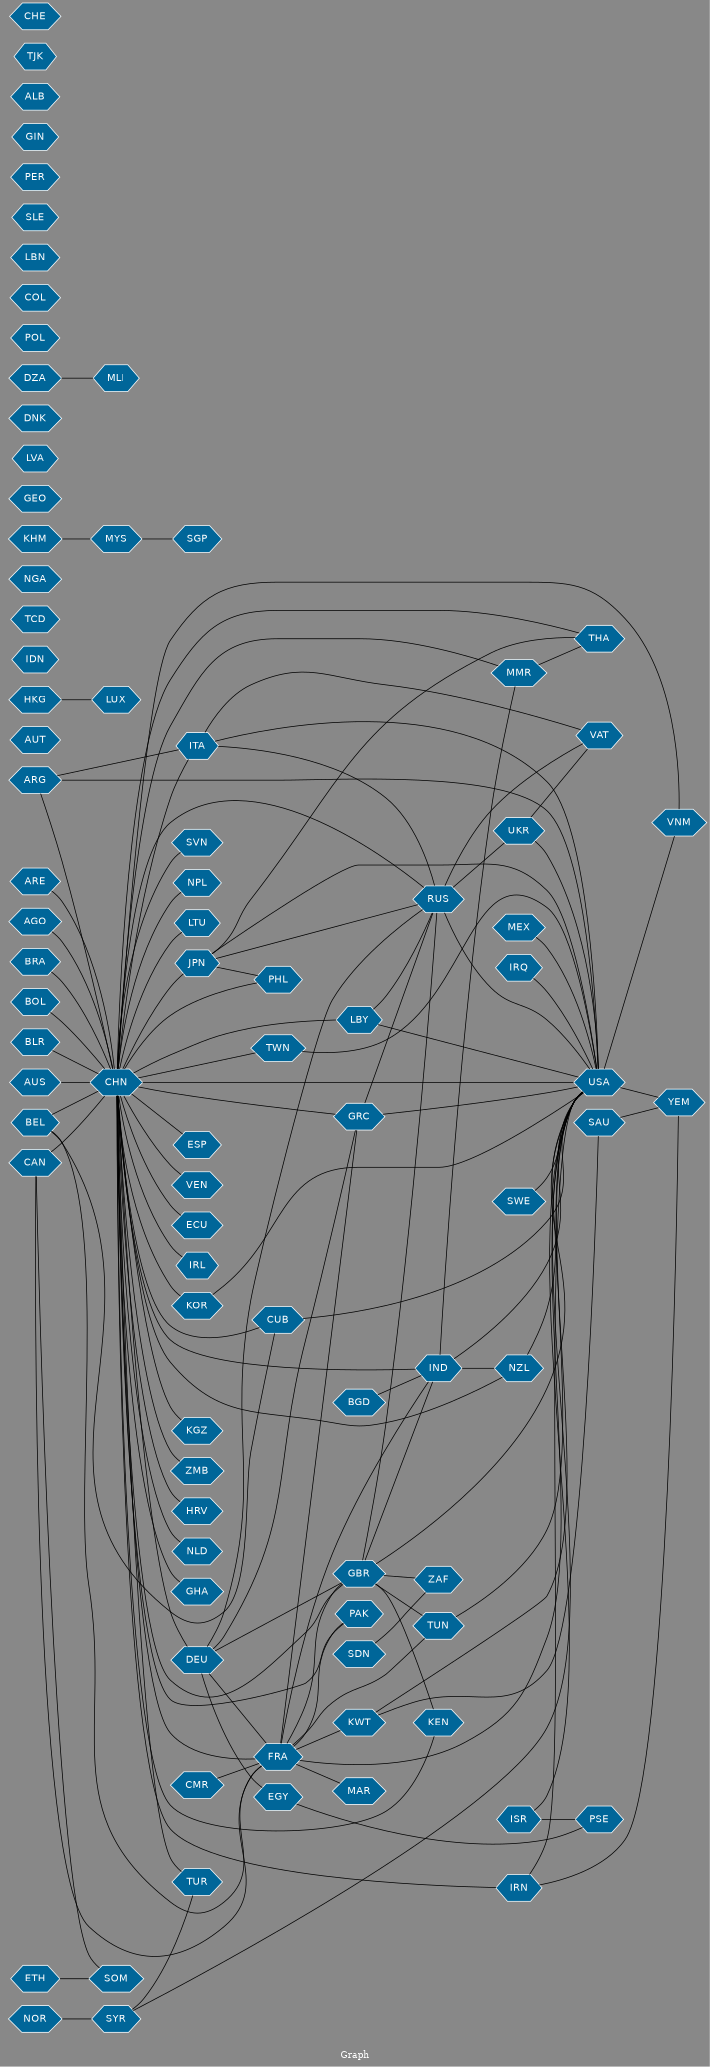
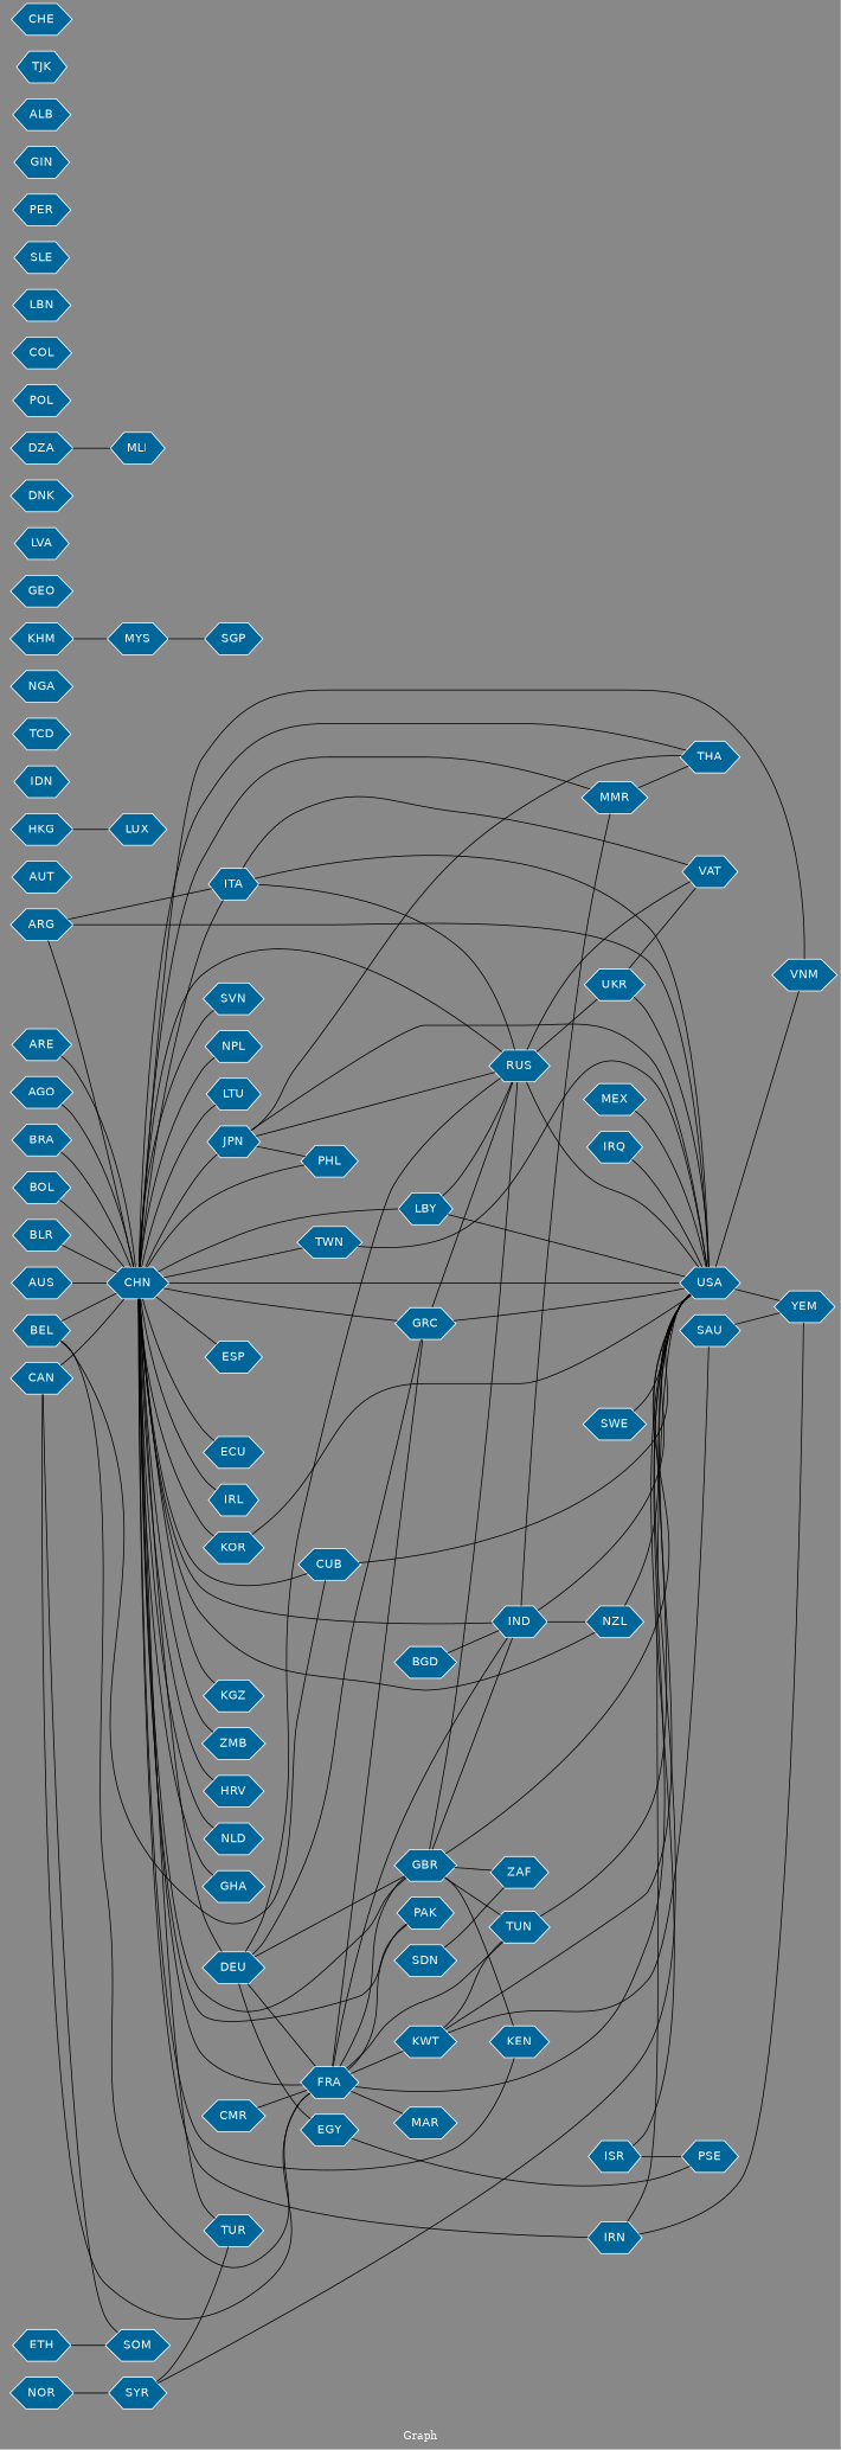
  graph {
    bgcolor="#888888"
    fontcolor=white
    fontsize=12
    label="Graph"
    rankdir=LR
    node [color=white fillcolor="#006699" fontcolor=white fontname=Helvetica shape=hexagon style=filled]
    edge [arrowhead=open color=black fontcolor=white fontname=Courier fontsize=12 weight=1]
    n1 [label=CHN]
    n2 [label=USA]
    n3 [label=GRC]
    n4 [label=FRA]
    n5 [label=IND]
    n6 [label=MMR]
    n7 [label=GBR]
    n8 [label=DEU]
    n9 [label=JPN]
    n10 [label=KOR]
    n11 [label=ITA]
    n12 [label=RUS]
    n13 [label=PHL]
    n14 [label=ZMB]
    n15 [label=HRV]
    n16 [label=CUB]
    n17 [label=NLD]
    n18 [label=GHA]
    n19 [label=LBY]
    n20 [label=PAK]
    n21 [label=NZL]
    n22 [label=VNM]
    n23 [label=KEN]
    n24 [label=THA]
    n25 [label=SVN]
    n26 [label=NPL]
    n27 [label=TUR]
    n28 [label=LTU]
    n29 [label=IRN]
    n30 [label=ESP]
-   n31 [label=VEN]
    n32 [label=ECU]
    n33 [label=IRL]
    n34 [label=TWN]
    n35 [label=KGZ]
    n36 [label=YEM]
    n37 [label=KWT]
    n38 [label=TUN]
    n39 [label=MAR]
    n40 [label=ZAF]
    n41 [label=EGY]
    n42 [label=VAT]
    n43 [label=UKR]
    n44 [label=SAU]
    n45 [label=AUT]
    n46 [label=HKG]
    n47 [label=LUX]
    n48 [label=PSE]
    n49 [label=BEL]
    n50 [label=IDN]
    n51 [label=TCD]
    n52 [label=NGA]
    n53 [label=AUS]
    n54 [label=MEX]
    n55 [label=ARE]
    n56 [label=ISR]
    n57 [label=SGP]
    n58 [label=IRQ]
    n59 [label=SDN]
    n60 [label=AGO]
    n61 [label=MYS]
    n62 [label=GEO]
    n63 [label=KHM]
    n64 [label=SYR]
    n65 [label=SWE]
    n66 [label=BRA]
    n67 [label=CAN]
    n68 [label=SOM]
    n69 [label=ETH]
    n70 [label=LVA]
    n71 [label=BOL]
    n72 [label=CMR]
    n73 [label=DNK]
    n74 [label=BGD]
    n75 [label=MLI]
    n76 [label=DZA]
    n77 [label=POL]
    n78 [label=COL]
    n79 [label=ARG]
    n80 [label=LBN]
    n81 [label=SLE]
    n82 [label=PER]
    n83 [label=GIN]
    n84 [label=ALB]
    n85 [label=TJK]
    n86 [label=BLR]
    n87 [label=NOR]
    n88 [label=CHE]
    n1 -- n2 [weight=118]
    n1 -- n3 [weight=3]
    n1 -- n4 [weight=12]
    n1 -- n5 [weight=3]
    n1 -- n6 [weight=4]
    n1 -- n7 [weight=15]
    n1 -- n8 [weight=2]
    n1 -- n9 [weight=19]
    n1 -- n10 [weight=4]
    n1 -- n11 [weight=8]
    n1 -- n12 [weight=24]
    n1 -- n13 [weight=7]
    n1 -- n14
    n1 -- n15
    n1 -- n16 [weight=2]
    n1 -- n17
    n1 -- n18
    n1 -- n19 [weight=2]
    n1 -- n20
    n1 -- n21
    n1 -- n22
    n1 -- n23
    n1 -- n24 [weight=2]
    n1 -- n25
    n1 -- n26 [weight=4]
    n1 -- n27
    n1 -- n28
    n1 -- n29
    n1 -- n30
-   n1 -- n31
    n1 -- n32
    n1 -- n33
    n1 -- n34
    n1 -- n35
    n2 -- n22
    n2 -- n36 [weight=3]
    n3 -- n2
    n3 -- n12 [weight=2]
    n4 -- n2 [weight=8]
    n4 -- n3
    n4 -- n5
    n4 -- n7
    n4 -- n20
    n4 -- n37 [weight=5]
    n4 -- n38 [weight=6]
    n4 -- n39
    n5 -- n2
    n5 -- n6
    n5 -- n21
    n6 -- n24
    n7 -- n2 [weight=5]
    n7 -- n5
    n7 -- n12 [weight=4]
    n7 -- n23
    n7 -- n38 [weight=4]
    n7 -- n40
    n8 -- n3 [weight=3]
    n8 -- n4
    n8 -- n7
    n8 -- n12
    n8 -- n41
    n9 -- n2 [weight=4]
    n9 -- n12
    n9 -- n13 [weight=3]
    n9 -- n24 [weight=2]
    n10 -- n2 [weight=2]
    n11 -- n2
    n11 -- n12
    n11 -- n42
    n12 -- n2 [weight=5]
    n12 -- n42
    n12 -- n43 [weight=4]
    n16 -- n2 [weight=3]
    n19 -- n2 [weight=4]
    n19 -- n12 [weight=2]
    n21 -- n2
    n29 -- n2 [weight=2]
    n29 -- n36
    n34 -- n2
    n37 -- n2
+   n37 -- n38 [weight=5]
    n37 -- n44
    n38 -- n2
    n41 -- n48
    n43 -- n2 [weight=2]
    n43 -- n42
    n44 -- n36 [weight=2]
    n46 -- n47
    n49 -- n1 [weight=8]
    n49 -- n4
    n49 -- n16
    n53 -- n1 [weight=3]
    n54 -- n2 [weight=3]
    n55 -- n1
    n56 -- n2 [weight=2]
    n56 -- n48 [weight=5]
    n58 -- n2 [weight=2]
    n59 -- n40
    n60 -- n1 [weight=3]
    n61 -- n57
    n63 -- n61
    n64 -- n2
    n64 -- n27
    n65 -- n2 [weight=2]
    n66 -- n1 [weight=3]
    n67 -- n1 [weight=5]
    n67 -- n4
    n67 -- n68
    n69 -- n68
    n71 -- n1
    n72 -- n4
    n74 -- n5
    n76 -- n75
    n79 -- n1
    n79 -- n2
    n79 -- n11
    n86 -- n1
    n87 -- n64
  }
